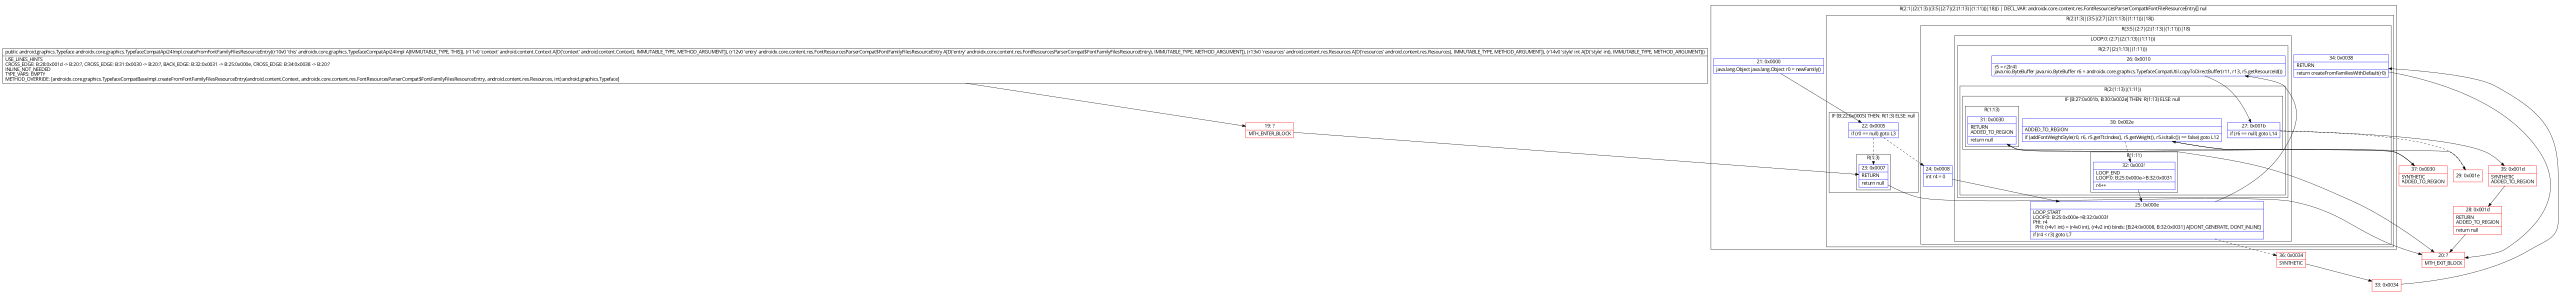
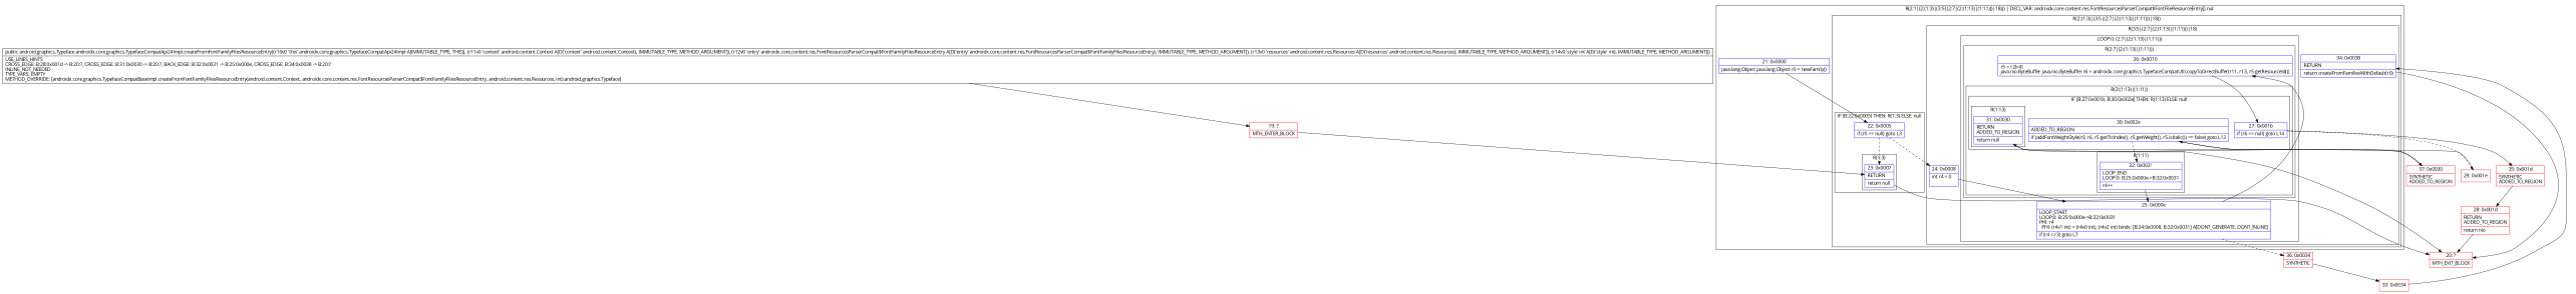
  digraph {
    fontname="Open Sans"
    node [color=blue fontname="Open Sans" shape=record]
    edge [fontname="Open Sans"]
    n1 [label="{23\:\ 0x0007|RETURN\l|return null\l}"]
    n2 [label="{22\:\ 0x0005|if (r0 == null) goto L3\l}"]
    n3 [label="{31\:\ 0x0030|RETURN\lADDED_TO_REGION\l|return null\l}"]
    n4 [label="{27\:\ 0x001b|if (r6 == null) goto L14\l}"]
    n5 [label="{30\:\ 0x002e|ADDED_TO_REGION\l|if (addFontWeightStyle(r0, r6, r5.getTtcIndex(), r5.getWeight(), r5.isItalic()) == false) goto L12\l}"]
    n6 [label="{32\:\ 0x0031|LOOP_END\lLOOP:0: B:25:0x000e\-\>B:32:0x0031\l|r4++\l}"]
    n7 [label="{26\:\ 0x0010|r5 = r2[r4]\ljava.nio.ByteBuffer java.nio.ByteBuffer r6 = androidx.core.graphics.TypefaceCompatUtil.copyToDirectBuffer(r11, r13, r5.getResourceId())\l}"]
    n8 [label="{25\:\ 0x000e|LOOP_START\lLOOP:0: B:25:0x000e\-\>B:32:0x0031\lPHI: r4 \l  PHI: (r4v1 int) = (r4v0 int), (r4v2 int) binds: [B:24:0x0008, B:32:0x0031] A[DONT_GENERATE, DONT_INLINE]\l|if (r4 \< r3) goto L7\l}"]
    n9 [label="{24\:\ 0x0008|int r4 = 0\l\l}"]
    n10 [label="{34\:\ 0x0038|RETURN\l|return createFromFamiliesWithDefault(r0)\l}"]
    n11 [label="{21\:\ 0x0000|java.lang.Object java.lang.Object r0 = newFamily()\l}"]
    n12 [color=red label="{20\:\ ?|MTH_EXIT_BLOCK\l}"]
    n13 [color=red label="{29\:\ 0x001e}"]
    n14 [color=red label="{35\:\ 0x001d|SYNTHETIC\lADDED_TO_REGION\l}"]
    n15 [color=red label="{37\:\ 0x0030|SYNTHETIC\lADDED_TO_REGION\l}"]
    n16 [color=red label="{36\:\ 0x0034|SYNTHETIC\l}"]
    n17 [color=red label="{33\:\ 0x0034}"]
-   n18 [color=red label="{28\:\ 0x001d|RETURN\lADDED_TO_REGION\l|return null\l}"]
+   n18 [color=red label="{28\:\ 0x001d|RETURN\lADDED_TO_REGION\l|return nio\l}"]
    n19 [color=red label="{19\:\ ?|MTH_ENTER_BLOCK\l}"]
    n20 [label="{public android.graphics.Typeface androidx.core.graphics.TypefaceCompatApi24Impl.createFromFontFamilyFilesResourceEntry((r10v0 'this' androidx.core.graphics.TypefaceCompatApi24Impl A[IMMUTABLE_TYPE, THIS]), (r11v0 'context' android.content.Context A[D('context' android.content.Context), IMMUTABLE_TYPE, METHOD_ARGUMENT]), (r12v0 'entry' androidx.core.content.res.FontResourcesParserCompat$FontFamilyFilesResourceEntry A[D('entry' androidx.core.content.res.FontResourcesParserCompat$FontFamilyFilesResourceEntry), IMMUTABLE_TYPE, METHOD_ARGUMENT]), (r13v0 'resources' android.content.res.Resources A[D('resources' android.content.res.Resources), IMMUTABLE_TYPE, METHOD_ARGUMENT]), (r14v0 'style' int A[D('style' int), IMMUTABLE_TYPE, METHOD_ARGUMENT]))  | USE_LINES_HINTS\lCROSS_EDGE: B:28:0x001d \-\> B:20:?, CROSS_EDGE: B:31:0x0030 \-\> B:20:?, BACK_EDGE: B:32:0x0031 \-\> B:25:0x000e, CROSS_EDGE: B:34:0x0038 \-\> B:20:?\lINLINE_NOT_NEEDED\lTYPE_VARS: EMPTY\lMETHOD_OVERRIDE: [androidx.core.graphics.TypefaceCompatBaseImpl.createFromFontFamilyFilesResourceEntry(android.content.Context, androidx.core.content.res.FontResourcesParserCompat$FontFamilyFilesResourceEntry, android.content.res.Resources, int):android.graphics.Typeface]\l}" color=""]
    subgraph cluster_1 {
      label="R(2:1|(2:(1:3)|(3:5|(2:7|(2:(1:13)|(1:11)))|18))) | DECL_VAR: androidx.core.content.res.FontResourcesParserCompat$FontFileResourceEntry[] null\l"
      n11
      subgraph cluster_2 {
        label="R(2:(1:3)|(3:5|(2:7|(2:(1:13)|(1:11)))|18))"
        subgraph cluster_3 {
          label="IF [B:22:0x0005] THEN: R(1:3) ELSE: null"
          n2
          subgraph cluster_4 {
            label="R(1:3)"
            n1
          }
        }
        subgraph cluster_5 {
          label="R(3:5|(2:7|(2:(1:13)|(1:11)))|18)"
          n9
          n10
          subgraph cluster_6 {
            label="LOOP:0: (2:7|(2:(1:13)|(1:11)))"
            n8
            subgraph cluster_7 {
              label="R(2:7|(2:(1:13)|(1:11)))"
              n7
              subgraph cluster_8 {
                label="R(2:(1:13)|(1:11))"
                subgraph cluster_9 {
                  label="IF [B:27:0x001b, B:30:0x002e] THEN: R(1:13) ELSE: null"
                  n4
                  n5
                  subgraph cluster_10 {
                    label="R(1:13)"
                    n3
                  }
                }
                subgraph cluster_11 {
                  label="R(1:11)"
                  n6
                }
              }
            }
          }
        }
      }
    }
    n1 -> n12
    n2 -> n1 [style=dashed]
    n2 -> n9 [style=dashed]
    n3 -> n12
    n4 -> n13 [style=dashed]
    n4 -> n14
    n5 -> n6 [style=dashed]
    n5 -> n15
    n6 -> n8
    n7 -> n4
    n8 -> n7
    n8 -> n16 [style=dashed]
    n9 -> n8
    n10 -> n12
    n11 -> n2
    n13 -> n5
    n14 -> n18
    n15 -> n3
    n16 -> n17
    n17 -> n10
    n18 -> n12
    n19 -> n1
    n20 -> n19
  }
